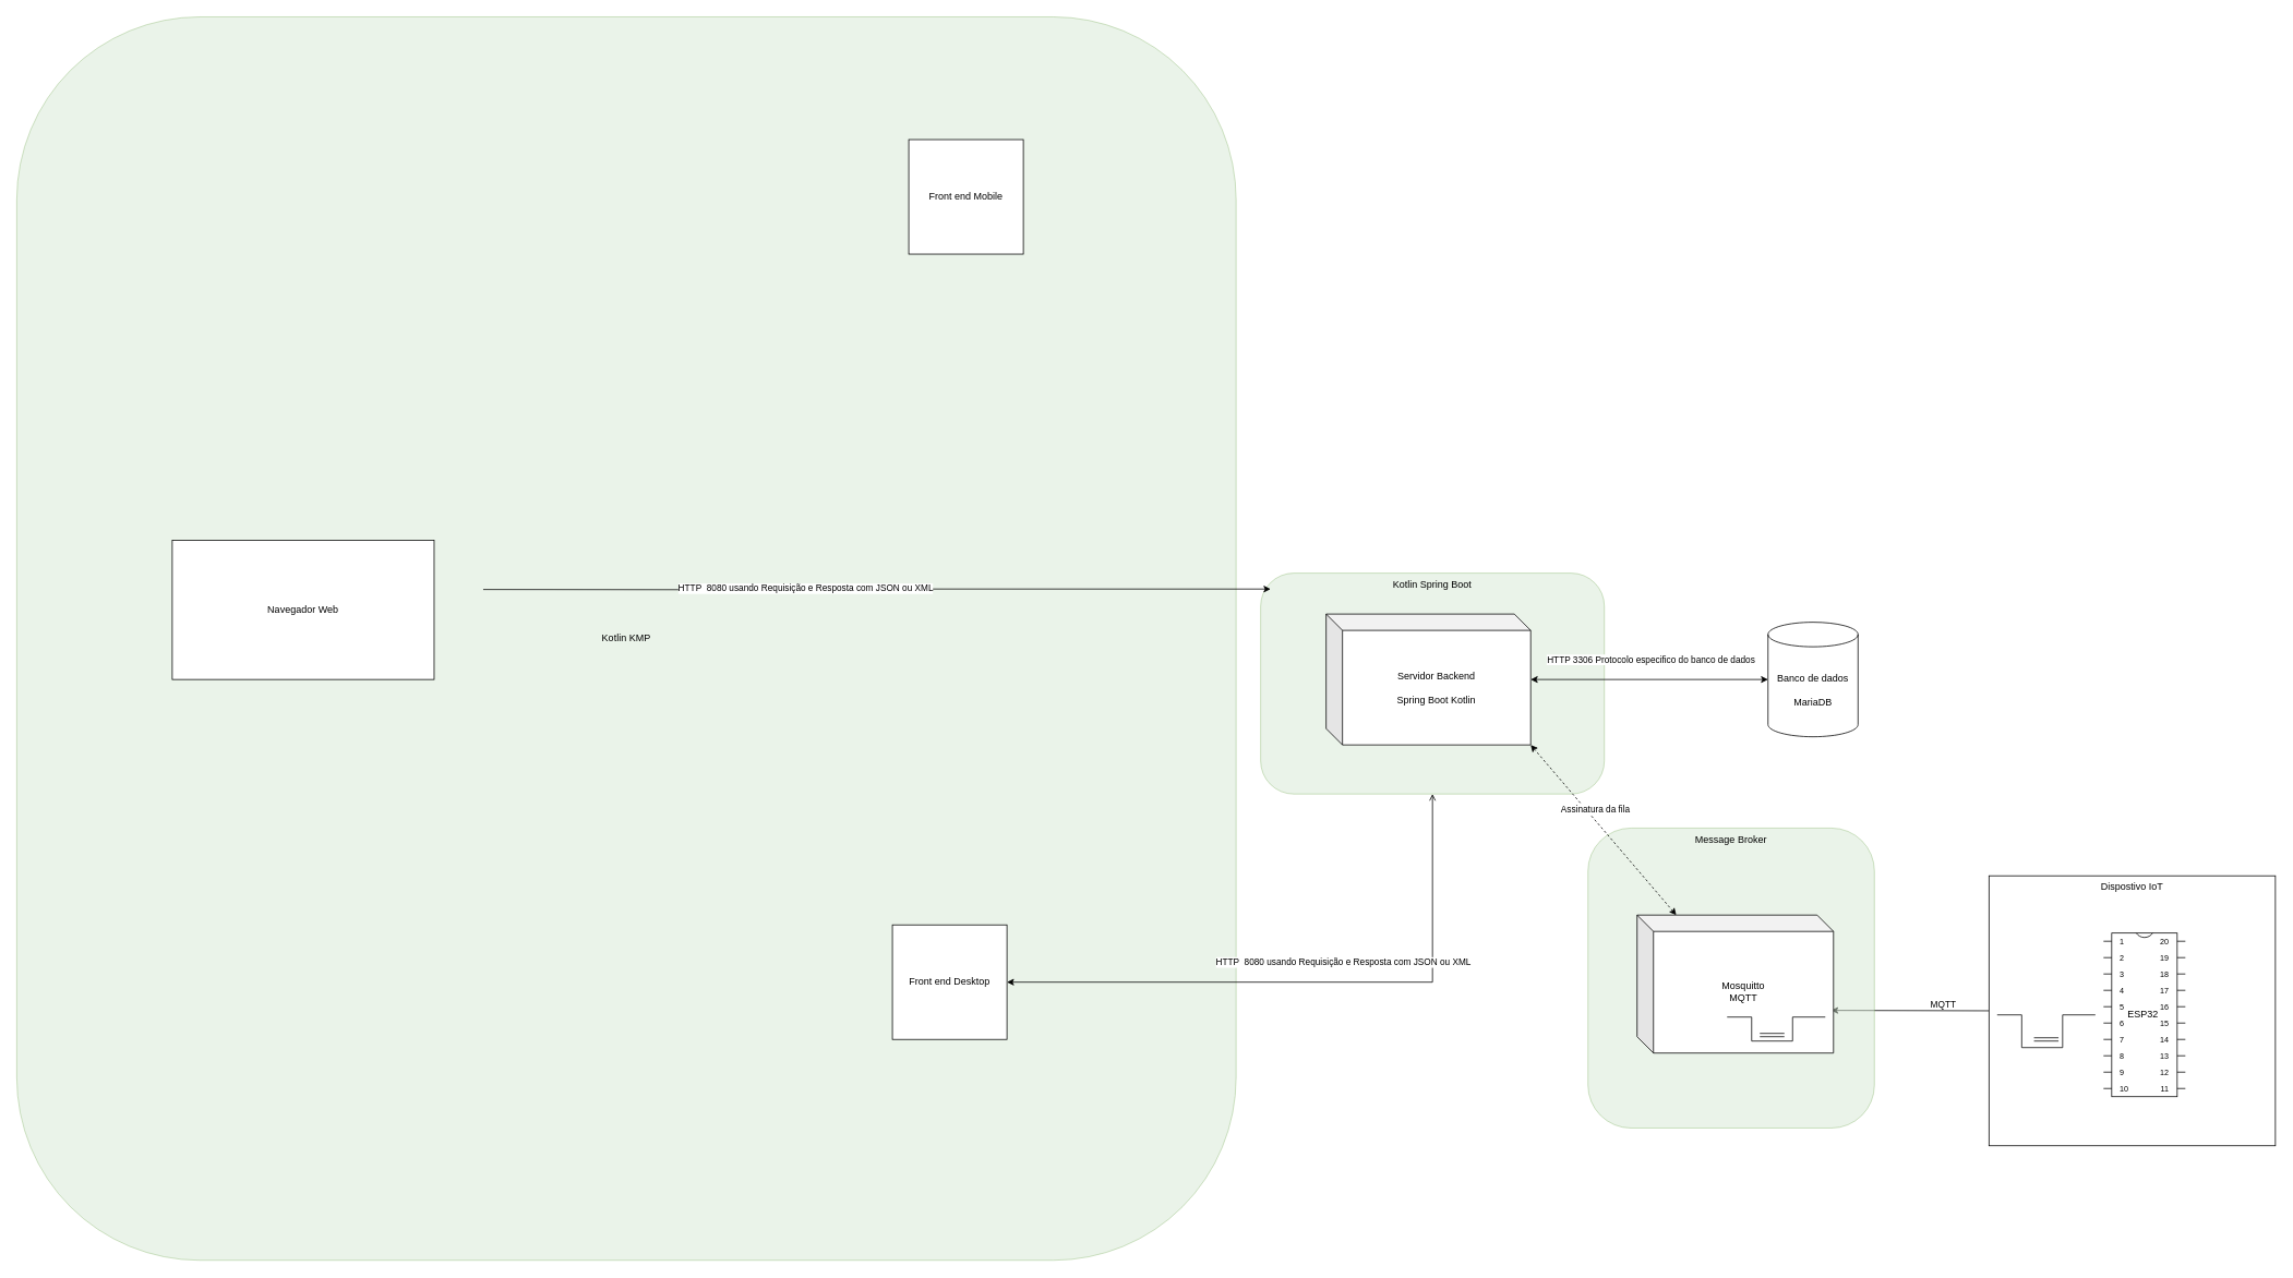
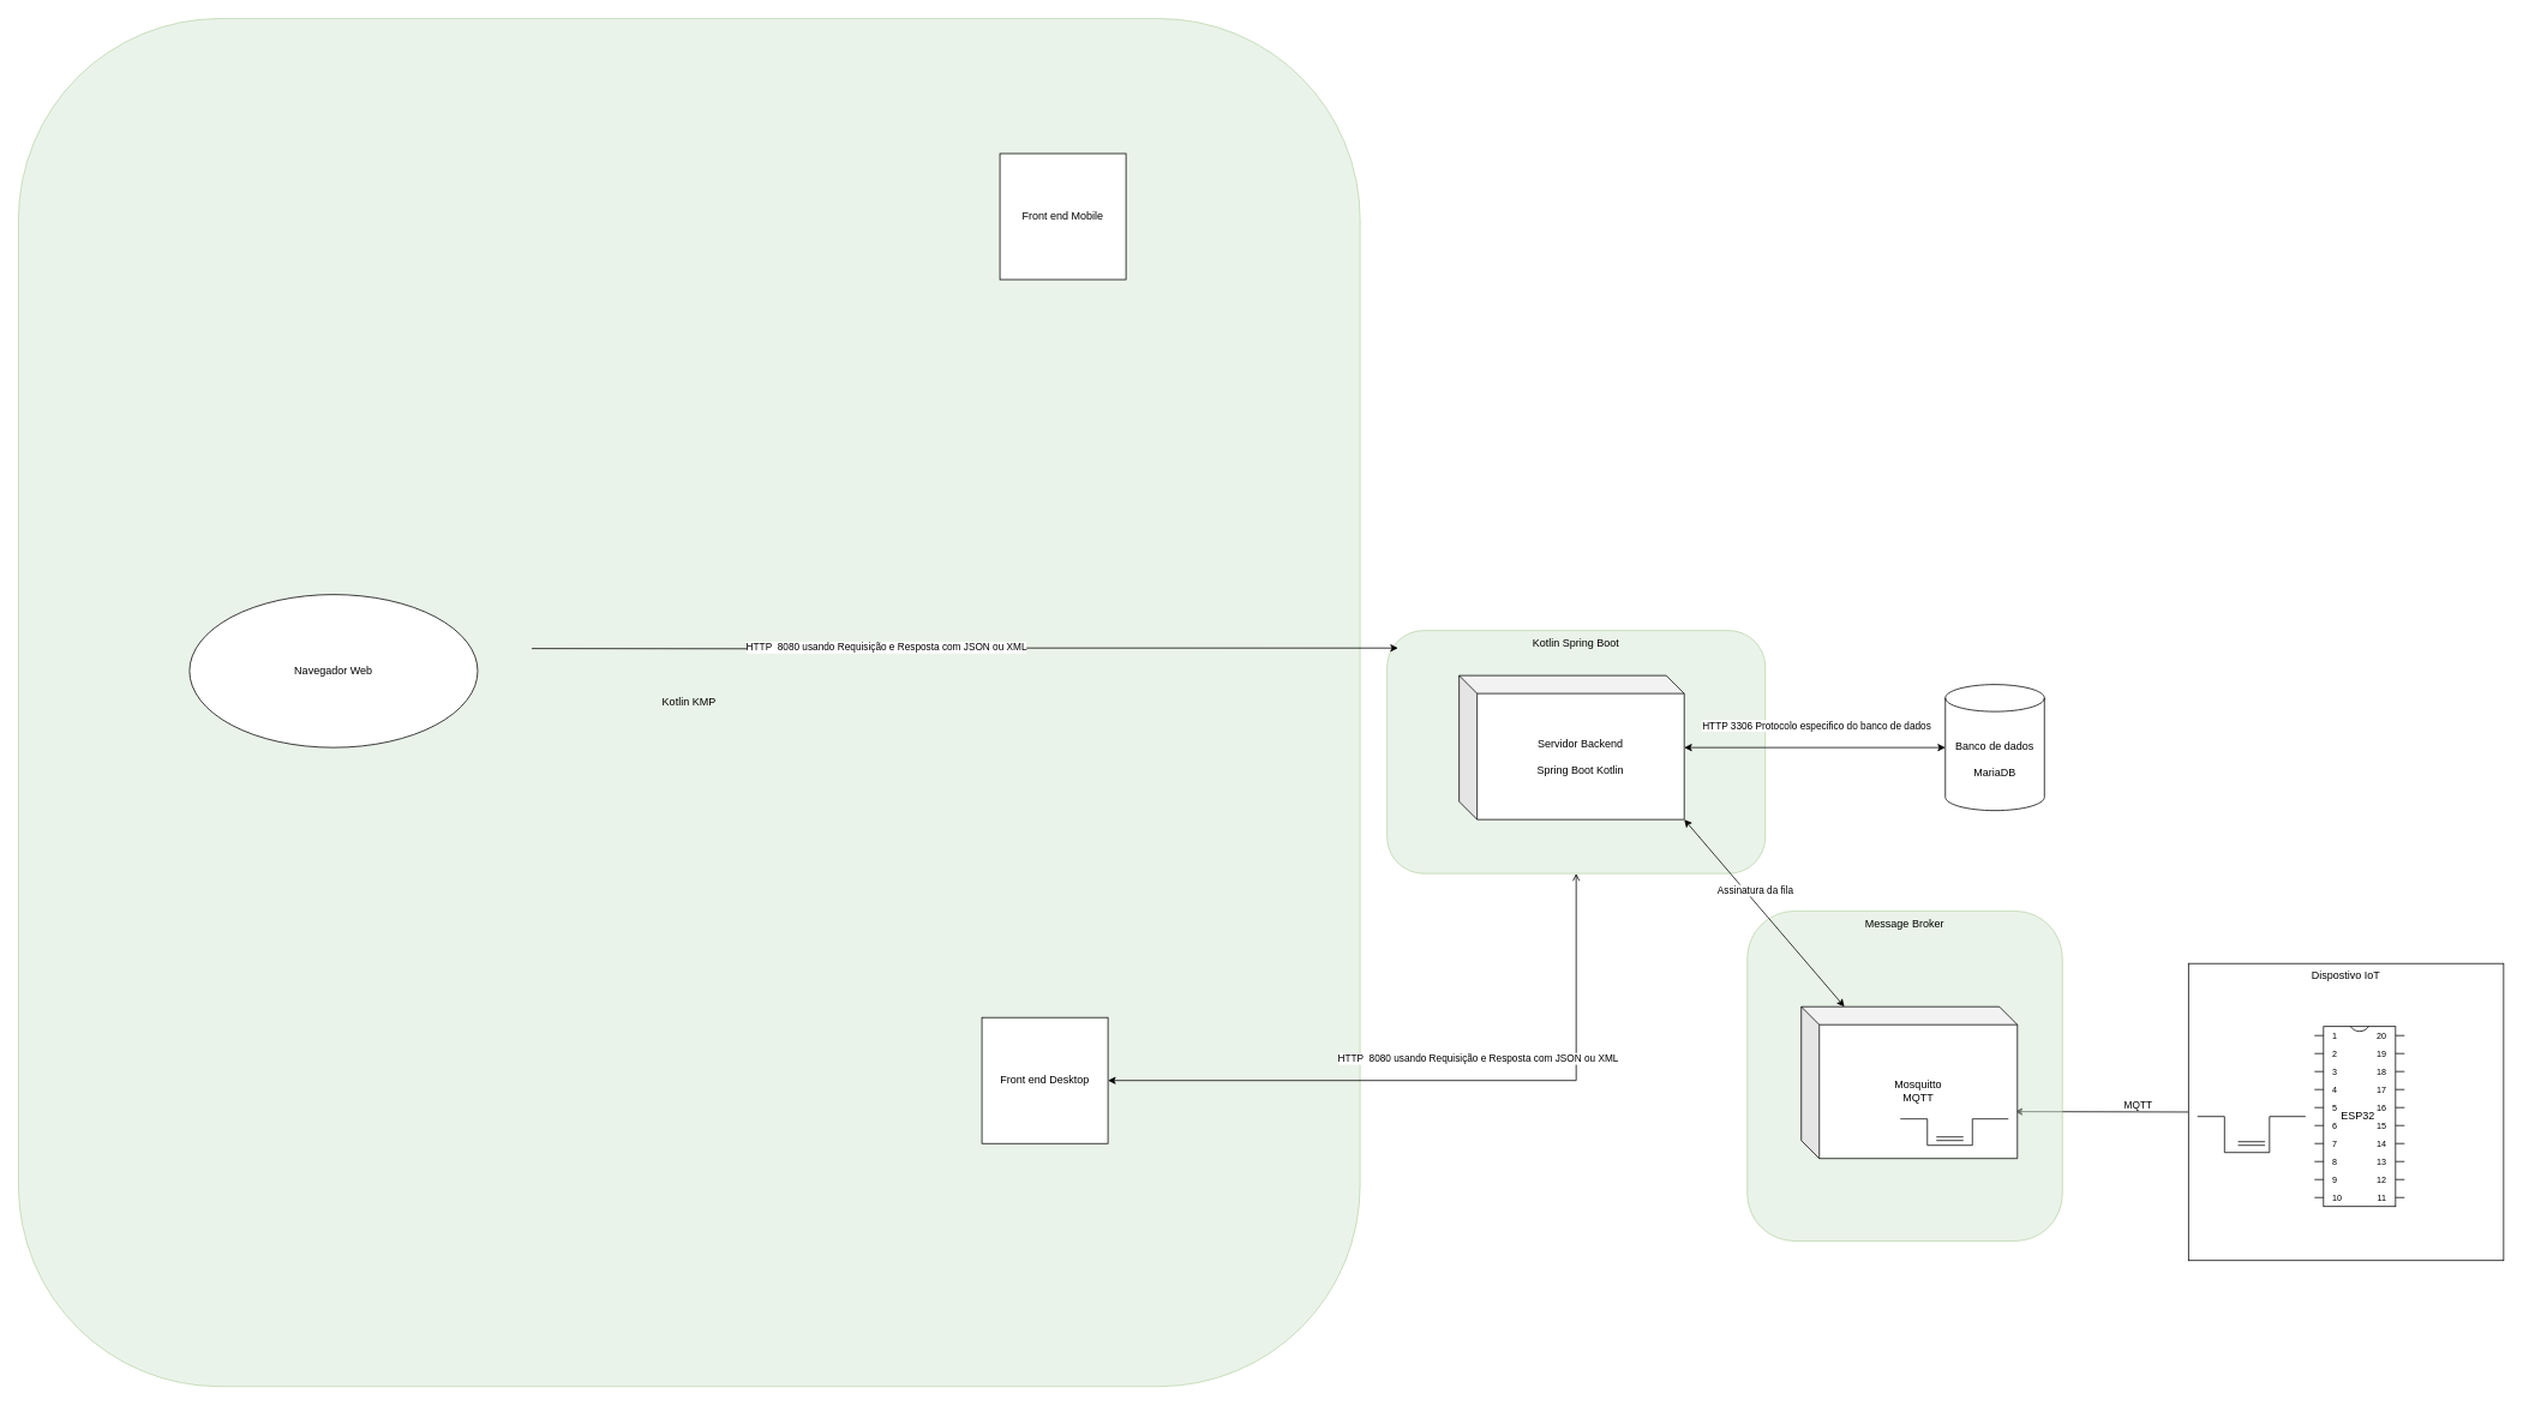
  <mxCell id="0" />
  <mxCell id="1" parent="0" />
  <mxCell id="2" value="Kotlin Spring Boot" style="rounded=1;whiteSpace=wrap;html=1;fillColor=#d5e8d4;strokeColor=#82b366;opacity=50;verticalAlign=top;" parent="1" vertex="1"><mxGeometry x="1540" y="700" width="420" height="270" as="geometry" /></mxCell>
  <mxCell id="3" value="Kotlin KMP" style="rounded=1;whiteSpace=wrap;html=1;fillColor=#d5e8d4;strokeColor=#82b366;opacity=50;" parent="1" vertex="1"><mxGeometry x="20" y="20" width="1490" height="1520" as="geometry" /></mxCell>
  <mxCell id="4" value="" style="shape=image;html=1;verticalAlign=top;verticalLabelPosition=bottom;labelBackgroundColor=#ffffff;imageAspect=0;aspect=fixed;image=https://cdn1.iconfinder.com/data/icons/general-9/500/laptop-128.png" parent="1" vertex="1"><mxGeometry x="940" y="1000" width="440" height="440" as="geometry" /></mxCell>
  <mxCell id="5" style="edgeStyle=orthogonalEdgeStyle;rounded=0;orthogonalLoop=1;jettySize=auto;html=1;startArrow=classic;startFill=1;endArrow=classic;endFill=1;" parent="1" source="7" target="8" edge="1"><mxGeometry relative="1" as="geometry" /></mxCell>
  <mxCell id="6" value="HTTP 3306 Protocolo especifico do banco de dados" style="edgeLabel;html=1;align=center;verticalAlign=middle;resizable=0;points=[];" parent="5" vertex="1" connectable="0"><mxGeometry x="0.15" y="1" relative="1" as="geometry"><mxPoint x="-21" y="-24" as="offset" /></mxGeometry></mxCell>
  <mxCell id="7" value="Servidor Backend&lt;div&gt;&lt;br&gt;&lt;/div&gt;&lt;div&gt;&lt;div&gt;Spring Boot Kotlin&lt;/div&gt;&lt;/div&gt;" style="shape=cube;whiteSpace=wrap;html=1;boundedLbl=1;backgroundOutline=1;darkOpacity=0.05;darkOpacity2=0.1;" parent="1" vertex="1"><mxGeometry x="1620" y="750" width="250" height="160" as="geometry" /></mxCell>
  <mxCell id="8" value="Banco de dados&lt;div&gt;&lt;div&gt;&lt;br&gt;&lt;/div&gt;&lt;div&gt;MariaDB&lt;/div&gt;&lt;/div&gt;" style="shape=cylinder3;whiteSpace=wrap;html=1;boundedLbl=1;backgroundOutline=1;size=15;" parent="1" vertex="1"><mxGeometry x="2160" y="760" width="110" height="140" as="geometry" /></mxCell>
  <mxCell id="9" value="Front end Desktop" style="whiteSpace=wrap;html=1;aspect=fixed;" parent="1" vertex="1"><mxGeometry x="1090" y="1130" width="140" height="140" as="geometry" /></mxCell>
  <mxCell id="10" style="edgeStyle=orthogonalEdgeStyle;rounded=0;orthogonalLoop=1;jettySize=auto;html=1;startArrow=classic;startFill=1;endArrow=open;endFill=1;exitX=1;exitY=0.5;exitDx=0;exitDy=0;entryX=0.5;entryY=1;entryDx=0;entryDy=0;" parent="1" source="9" target="2" edge="1"><mxGeometry relative="1" as="geometry"><mxPoint x="1250" y="560" as="sourcePoint" /><mxPoint x="1755" y="670" as="targetPoint" /></mxGeometry></mxCell>
  <mxCell id="11" value="HTTP&amp;nbsp; 8080 usando Requisição e Resposta com JSON ou XML" style="edgeLabel;html=1;align=center;verticalAlign=middle;resizable=0;points=[];" parent="10" vertex="1" connectable="0"><mxGeometry x="0.15" y="1" relative="1" as="geometry"><mxPoint x="-21" y="-24" as="offset" /></mxGeometry></mxCell>
  <mxCell id="12" value="" style="group" parent="1" vertex="1" connectable="0"><mxGeometry x="1010" y="90" width="338" height="338" as="geometry" /></mxCell>
  <mxCell id="13" value="" style="shape=image;html=1;verticalAlign=top;verticalLabelPosition=bottom;labelBackgroundColor=#ffffff;imageAspect=0;aspect=fixed;image=https://cdn1.iconfinder.com/data/icons/general-9/500/iPad-128.png" parent="12" vertex="1"><mxGeometry width="338" height="338" as="geometry" /></mxCell>
  <mxCell id="14" value="Front end Mobile" style="whiteSpace=wrap;html=1;aspect=fixed;" parent="12" vertex="1"><mxGeometry x="100" y="80" width="140" height="140" as="geometry" /></mxCell>
  <mxCell id="15" value="" style="group" parent="1" vertex="1" connectable="0"><mxGeometry x="150" y="560" width="440" height="440" as="geometry" /></mxCell>
  <mxCell id="16" value="" style="shape=image;html=1;verticalAlign=top;verticalLabelPosition=bottom;labelBackgroundColor=#ffffff;imageAspect=0;aspect=fixed;image=https://cdn1.iconfinder.com/data/icons/general-9/500/laptop-128.png" parent="15" vertex="1"><mxGeometry width="440" height="440" as="geometry" /></mxCell>
- <mxCell id="17" value="Navegador Web" style="rounded=0;whiteSpace=wrap;html=1;" parent="15" vertex="1"><mxGeometry x="60" y="100" width="320" height="170" as="geometry" /></mxCell>
+ <mxCell id="17" value="Navegador Web" style="ellipse;whiteSpace=wrap;html=1;" parent="15" vertex="1"><mxGeometry x="60" y="100" width="320" height="170" as="geometry" /></mxCell>
  <mxCell id="18" value="" style="endArrow=classic;html=1;rounded=0;exitX=0;exitY=0.5;exitDx=0;exitDy=0;entryX=0.988;entryY=0.691;entryDx=0;entryDy=0;entryPerimeter=0;" parent="1" source="32" target="22" edge="1"><mxGeometry width="50" height="50" relative="1" as="geometry"><mxPoint x="1700" y="810" as="sourcePoint" /><mxPoint x="1940" y="1110" as="targetPoint" /></mxGeometry></mxCell>
  <mxCell id="19" value="MQTT" style="edgeLabel;html=1;align=center;verticalAlign=middle;resizable=0;points=[];" parent="18" vertex="1" connectable="0"><mxGeometry x="-0.411" y="-8" relative="1" as="geometry"><mxPoint as="offset" /></mxGeometry></mxCell>
  <mxCell id="20" value="" style="group" parent="1" vertex="1" connectable="0"><mxGeometry x="1990" y="1140" width="290" height="220" as="geometry" /></mxCell>
  <mxCell id="21" value="Message Broker" style="rounded=1;whiteSpace=wrap;html=1;fillColor=#d5e8d4;strokeColor=#82b366;opacity=50;verticalAlign=top;" parent="20" vertex="1"><mxGeometry x="-50" y="-128.333" width="350" height="366.667" as="geometry" /></mxCell>
  <mxCell id="22" value="Mosquitto&lt;br&gt;&lt;div&gt;MQTT&lt;/div&gt;" style="shape=cube;whiteSpace=wrap;html=1;boundedLbl=1;backgroundOutline=1;darkOpacity=0.05;darkOpacity2=0.1;" parent="20" vertex="1"><mxGeometry x="10" y="-22" width="240" height="168.667" as="geometry" /></mxCell>
  <mxCell id="23" value="" style="group" parent="20" vertex="1" connectable="0"><mxGeometry x="120" y="102.667" width="120" height="29.333" as="geometry" /></mxCell>
  <mxCell id="24" value="" style="endArrow=none;html=1;rounded=0;" parent="23" edge="1"><mxGeometry width="50" height="50" relative="1" as="geometry"><mxPoint x="30" y="29.333" as="sourcePoint" /><mxPoint x="30" as="targetPoint" /></mxGeometry></mxCell>
  <mxCell id="25" value="" style="endArrow=none;html=1;rounded=0;" parent="23" edge="1"><mxGeometry width="50" height="50" relative="1" as="geometry"><mxPoint x="80" y="29.333" as="sourcePoint" /><mxPoint x="30" y="29.333" as="targetPoint" /></mxGeometry></mxCell>
  <mxCell id="26" value="" style="endArrow=none;html=1;rounded=0;" parent="23" edge="1"><mxGeometry width="50" height="50" relative="1" as="geometry"><mxPoint x="80" as="sourcePoint" /><mxPoint x="80" y="29.333" as="targetPoint" /></mxGeometry></mxCell>
  <mxCell id="27" value="" style="endArrow=none;html=1;rounded=0;" parent="23" edge="1"><mxGeometry width="50" height="50" relative="1" as="geometry"><mxPoint x="80" as="sourcePoint" /><mxPoint x="120" as="targetPoint" /></mxGeometry></mxCell>
  <mxCell id="28" value="" style="endArrow=none;html=1;rounded=0;" parent="23" edge="1"><mxGeometry width="50" height="50" relative="1" as="geometry"><mxPoint x="30" as="sourcePoint" /><mxPoint as="targetPoint" /></mxGeometry></mxCell>
  <mxCell id="29" value="" style="shape=link;html=1;rounded=0;" parent="23" edge="1"><mxGeometry width="100" relative="1" as="geometry"><mxPoint x="40" y="22" as="sourcePoint" /><mxPoint x="70" y="22" as="targetPoint" /></mxGeometry></mxCell>
  <mxCell id="30" value="" style="group" parent="1" vertex="1" connectable="0"><mxGeometry x="2430" y="1070" width="350" height="330" as="geometry" /></mxCell>
  <mxCell id="31" value="" style="group" parent="30" vertex="1" connectable="0"><mxGeometry width="350" height="330" as="geometry" /></mxCell>
  <mxCell id="32" value="Dispostivo IoT" style="rounded=0;whiteSpace=wrap;html=1;verticalAlign=top;" parent="31" vertex="1"><mxGeometry width="350" height="330" as="geometry" /></mxCell>
  <mxCell id="33" value="ESP32&amp;nbsp;" style="shadow=0;dashed=0;align=center;html=1;strokeWidth=1;shape=mxgraph.electrical.logic_gates.dual_inline_ic;labelNames=a,b,c,d,e,f,g,h,i,j,k,l,m,n,o,p,q,r,s,t;whiteSpace=wrap;" parent="31" vertex="1"><mxGeometry x="140" y="70" width="100" height="200" as="geometry" /></mxCell>
  <mxCell id="34" value="" style="group" parent="30" vertex="1" connectable="0"><mxGeometry x="10" y="170" width="120" height="40" as="geometry" /></mxCell>
  <mxCell id="35" value="" style="endArrow=none;html=1;rounded=0;" parent="34" edge="1"><mxGeometry width="50" height="50" relative="1" as="geometry"><mxPoint x="30" y="40" as="sourcePoint" /><mxPoint x="30" as="targetPoint" /></mxGeometry></mxCell>
  <mxCell id="36" value="" style="endArrow=none;html=1;rounded=0;" parent="34" edge="1"><mxGeometry width="50" height="50" relative="1" as="geometry"><mxPoint x="80" y="40" as="sourcePoint" /><mxPoint x="30" y="40" as="targetPoint" /></mxGeometry></mxCell>
  <mxCell id="37" value="" style="endArrow=none;html=1;rounded=0;" parent="34" edge="1"><mxGeometry width="50" height="50" relative="1" as="geometry"><mxPoint x="80" as="sourcePoint" /><mxPoint x="80" y="40" as="targetPoint" /></mxGeometry></mxCell>
  <mxCell id="38" value="" style="endArrow=none;html=1;rounded=0;" parent="34" edge="1"><mxGeometry width="50" height="50" relative="1" as="geometry"><mxPoint x="80" as="sourcePoint" /><mxPoint x="120" as="targetPoint" /></mxGeometry></mxCell>
  <mxCell id="39" value="" style="endArrow=none;html=1;rounded=0;" parent="34" edge="1"><mxGeometry width="50" height="50" relative="1" as="geometry"><mxPoint x="30" as="sourcePoint" /><mxPoint as="targetPoint" /></mxGeometry></mxCell>
  <mxCell id="40" value="" style="shape=link;html=1;rounded=0;" parent="34" edge="1"><mxGeometry width="100" relative="1" as="geometry"><mxPoint x="45" y="30" as="sourcePoint" /><mxPoint x="75" y="30" as="targetPoint" /></mxGeometry></mxCell>
- <mxCell id="41" value="" style="endArrow=classic;startArrow=classic;html=1;rounded=0;entryX=1;entryY=1;entryDx=0;entryDy=0;entryPerimeter=0;dashed=1;" parent="1" source="22" target="7" edge="1"><mxGeometry width="50" height="50" relative="1" as="geometry"><mxPoint x="2020" y="1247" as="sourcePoint" /><mxPoint x="2190" y="1210" as="targetPoint" /></mxGeometry></mxCell>
+ <mxCell id="41" value="" style="endArrow=classic;startArrow=classic;html=1;rounded=0;entryX=1;entryY=1;entryDx=0;entryDy=0;entryPerimeter=0;" parent="1" source="22" target="7" edge="1"><mxGeometry width="50" height="50" relative="1" as="geometry"><mxPoint x="2020" y="1247" as="sourcePoint" /><mxPoint x="2190" y="1210" as="targetPoint" /></mxGeometry></mxCell>
  <mxCell id="42" value="&lt;div&gt;Assinatura da fila&lt;/div&gt;" style="edgeLabel;html=1;align=center;verticalAlign=middle;resizable=0;points=[];" parent="41" vertex="1" connectable="0"><mxGeometry x="0.194" y="-8" relative="1" as="geometry"><mxPoint as="offset" /></mxGeometry></mxCell>
  <mxCell id="43" style="edgeStyle=orthogonalEdgeStyle;rounded=0;orthogonalLoop=1;jettySize=auto;html=1;entryX=0.029;entryY=0.072;entryDx=0;entryDy=0;entryPerimeter=0;" edge="1" parent="1" target="2"><mxGeometry relative="1" as="geometry"><mxPoint x="590" y="720" as="sourcePoint" /><mxPoint x="1550" y="730" as="targetPoint" /><Array as="points" /></mxGeometry></mxCell>
  <mxCell id="44" value="HTTP&amp;nbsp; 8080 usando Requisição e Resposta com JSON ou XML" style="edgeLabel;html=1;align=center;verticalAlign=middle;resizable=0;points=[];" vertex="1" connectable="0" parent="43"><mxGeometry x="-0.185" y="2" relative="1" as="geometry"><mxPoint as="offset" /></mxGeometry></mxCell>
